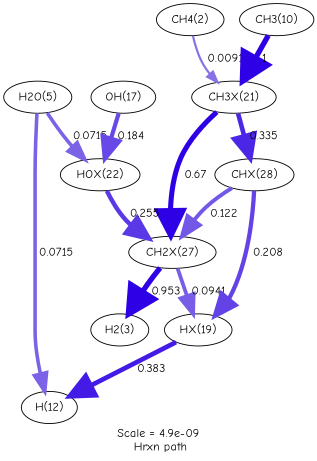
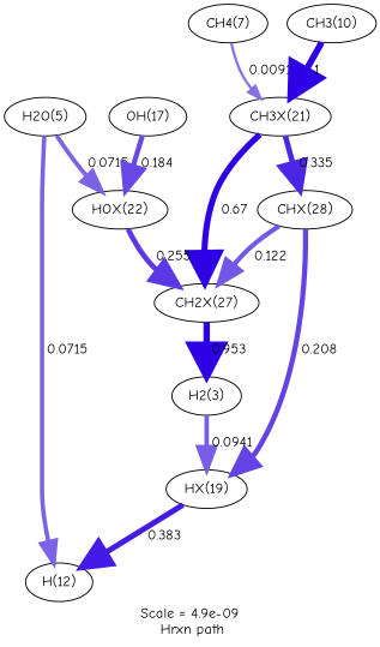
  digraph {
    fontname="Comic Neue"
    label="Scale = 4.9e-09\l Hrxn path"
    node [fontname="Comic Neue"]
    edge [arrowsize=2 color="0.7, 0.572, 0.9" fontname="Comic Neue" penwidth=4.01]
-   n1 [label="CH4(2)"]
+   n1 [label="CH4(7)"]
    n2 [label="CH3X(21)"]
    n3 [label="CH2X(27)"]
    n4 [label="CHX(28)"]
    n5 [label="H2(3)"]
    n6 [label="HX(19)"]
    n7 [label="H(12)"]
    n8 [label="H2O(5)"]
    n9 [label="HOX(22)"]
    n10 [label="OH(17)"]
    n11 [label="CH3(10)"]
    n1 -> n2 [arrowsize=1.23 color="0.7, 0.509, 0.9" label=" 0.00913" penwidth=2.45]
    n2 -> n3 [arrowsize=2.85 color="0.7, 1.17, 0.9" label=" 0.67" penwidth=5.7]
    n2 -> n4 [arrowsize=2.59 color="0.7, 0.835, 0.9" label=" 0.335" penwidth=5.17]
    n3 -> n5 [arrowsize=2.98 color="0.7, 1.45, 0.9" label=" 0.953" penwidth=5.96]
-   n3 -> n6 [arrowsize=2.11 color="0.7, 0.594, 0.9" label=" 0.0941" penwidth=4.22]
+   n5 -> n6 [arrowsize=2.11 color="0.7, 0.594, 0.9" label=" 0.0941" penwidth=4.22]
    n4 -> n3 [arrowsize=2.2 color="0.7, 0.622, 0.9" label=" 0.122" penwidth=4.41]
    n4 -> n6 [arrowsize=2.41 color="0.7, 0.708, 0.9" label=" 0.208" penwidth=4.81]
    n6 -> n7 [arrowsize=2.64 color="0.7, 0.883, 0.9" label=" 0.383" penwidth=5.27]
    n8 -> n7 [label=" 0.0715"]
    n8 -> n9 [label=" 0.0715"]
    n9 -> n3 [arrowsize=2.48 color="0.7, 0.755, 0.9" label=" 0.255" penwidth=4.97]
    n10 -> n9 [arrowsize=2.36 color="0.7, 0.684, 0.9" label=" 0.184" penwidth=4.72]
    n11 -> n2 [arrowsize=3 color="0.7, 1.5, 0.9" label=" 1" penwidth=6]
  }
